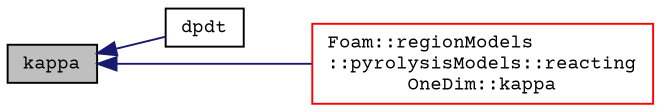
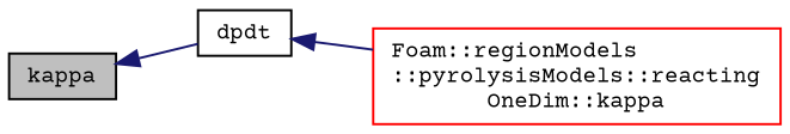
  digraph {
    fontname="Courier Prime"
    rankdir=LR
    node [color=black fontname="Courier Prime" fontsize=10 shape=record]
    edge [color=midnightblue dir=back fontname="Courier Prime" fontsize=10 labelfontname=Helvetica labelfontsize=10 style=solid]
    n1 [fillcolor=grey75 fontcolor=black height=0.2 label=kappa style=filled width=0.4]
    n2 [height=0.2 label=dpdt width=0.4]
    n3 [color=red height=0.2 label="Foam::regionModels\l::pyrolysisModels::reacting\lOneDim::kappa" width=0.4]
    n1 -> n2
-   n1 -> n3
+   n2 -> n3
  }
